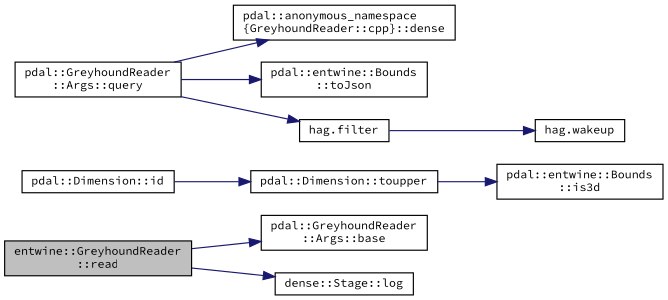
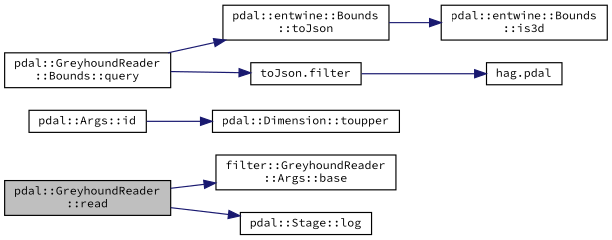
  digraph {
    fontname="Source Code Pro"
    rankdir=LR
    node [color=black fillcolor=white fontname="Source Code Pro" fontsize=10 shape=record style=filled]
    edge [color=midnightblue fontname="Source Code Pro" fontsize=10 labelfontname=Helvetica labelfontsize=10 style=solid]
-   n1 [fillcolor=grey75 fontcolor=black height=0.2 label="entwine::GreyhoundReader\l::read" width=0.4]
-   n2 [height=0.2 label="pdal::GreyhoundReader\l::Args::base" width=0.4]
-   n3 [height=0.2 label="dense::Stage::log" width=0.4]
-   n4 [height=0.2 label="pdal::Dimension::id" width=0.4]
+   n1 [fillcolor=grey75 fontcolor=black height=0.2 label="pdal::GreyhoundReader\l::read" width=0.4]
+   n2 [height=0.2 label="filter::GreyhoundReader\l::Args::base" width=0.4]
+   n3 [height=0.2 label="pdal::Stage::log" width=0.4]
+   n4 [height=0.2 label="pdal::Args::id" width=0.4]
    n5 [height=0.2 label="pdal::Dimension::toupper" width=0.4]
-   n6 [height=0.2 label="pdal::GreyhoundReader\l::Args::query" width=0.4]
-   n7 [height=0.2 label="pdal::anonymous_namespace\l\{GreyhoundReader::cpp\}::dense" width=0.4]
+   n6 [height=0.2 label="pdal::GreyhoundReader\l::Bounds::query" width=0.4]
    n8 [height=0.2 label="pdal::entwine::Bounds\l::toJson" width=0.4]
-   n9 [height=0.2 label="hag.filter" width=0.4]
+   n9 [height=0.2 label="toJson.filter" width=0.4]
    n10 [height=0.2 label="pdal::entwine::Bounds\l::is3d" width=0.4]
-   n11 [height=0.2 label="hag.wakeup" width=0.4]
+   n11 [height=0.2 label="hag.pdal" width=0.4]
    n1 -> n2
    n1 -> n3
    n4 -> n5
-   n6 -> n7
    n6 -> n8
    n6 -> n9
-   n5 -> n10
+   n8 -> n10
    n9 -> n11
  }
